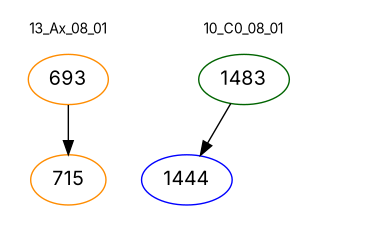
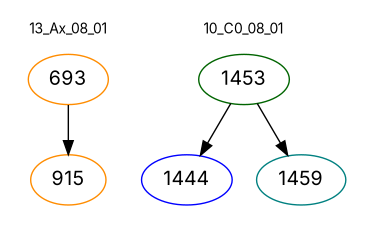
  digraph {
    fontname=Inter
    node [color=darkorange fontname=Inter]
    edge [color=black fontname=Inter]
    n1 [label=693]
-   n2 [label=715]
-   n3 [color=darkgreen label=1483]
+   n2 [label=915]
+   n3 [color=darkgreen label=1453]
    n4 [color=blue label=1444]
+   n5 [color=teal label=1459]
    subgraph cluster_1 {
      color=white
      fontsize=10
      label="13_Ax_08_01"
      n1
      n2
    }
    subgraph cluster_2 {
      color=white
      fontsize=10
      label="10_C0_08_01"
      n3
      n4
+     n5
    }
    n1 -> n2
    n3 -> n4
+   n3 -> n5
  }
